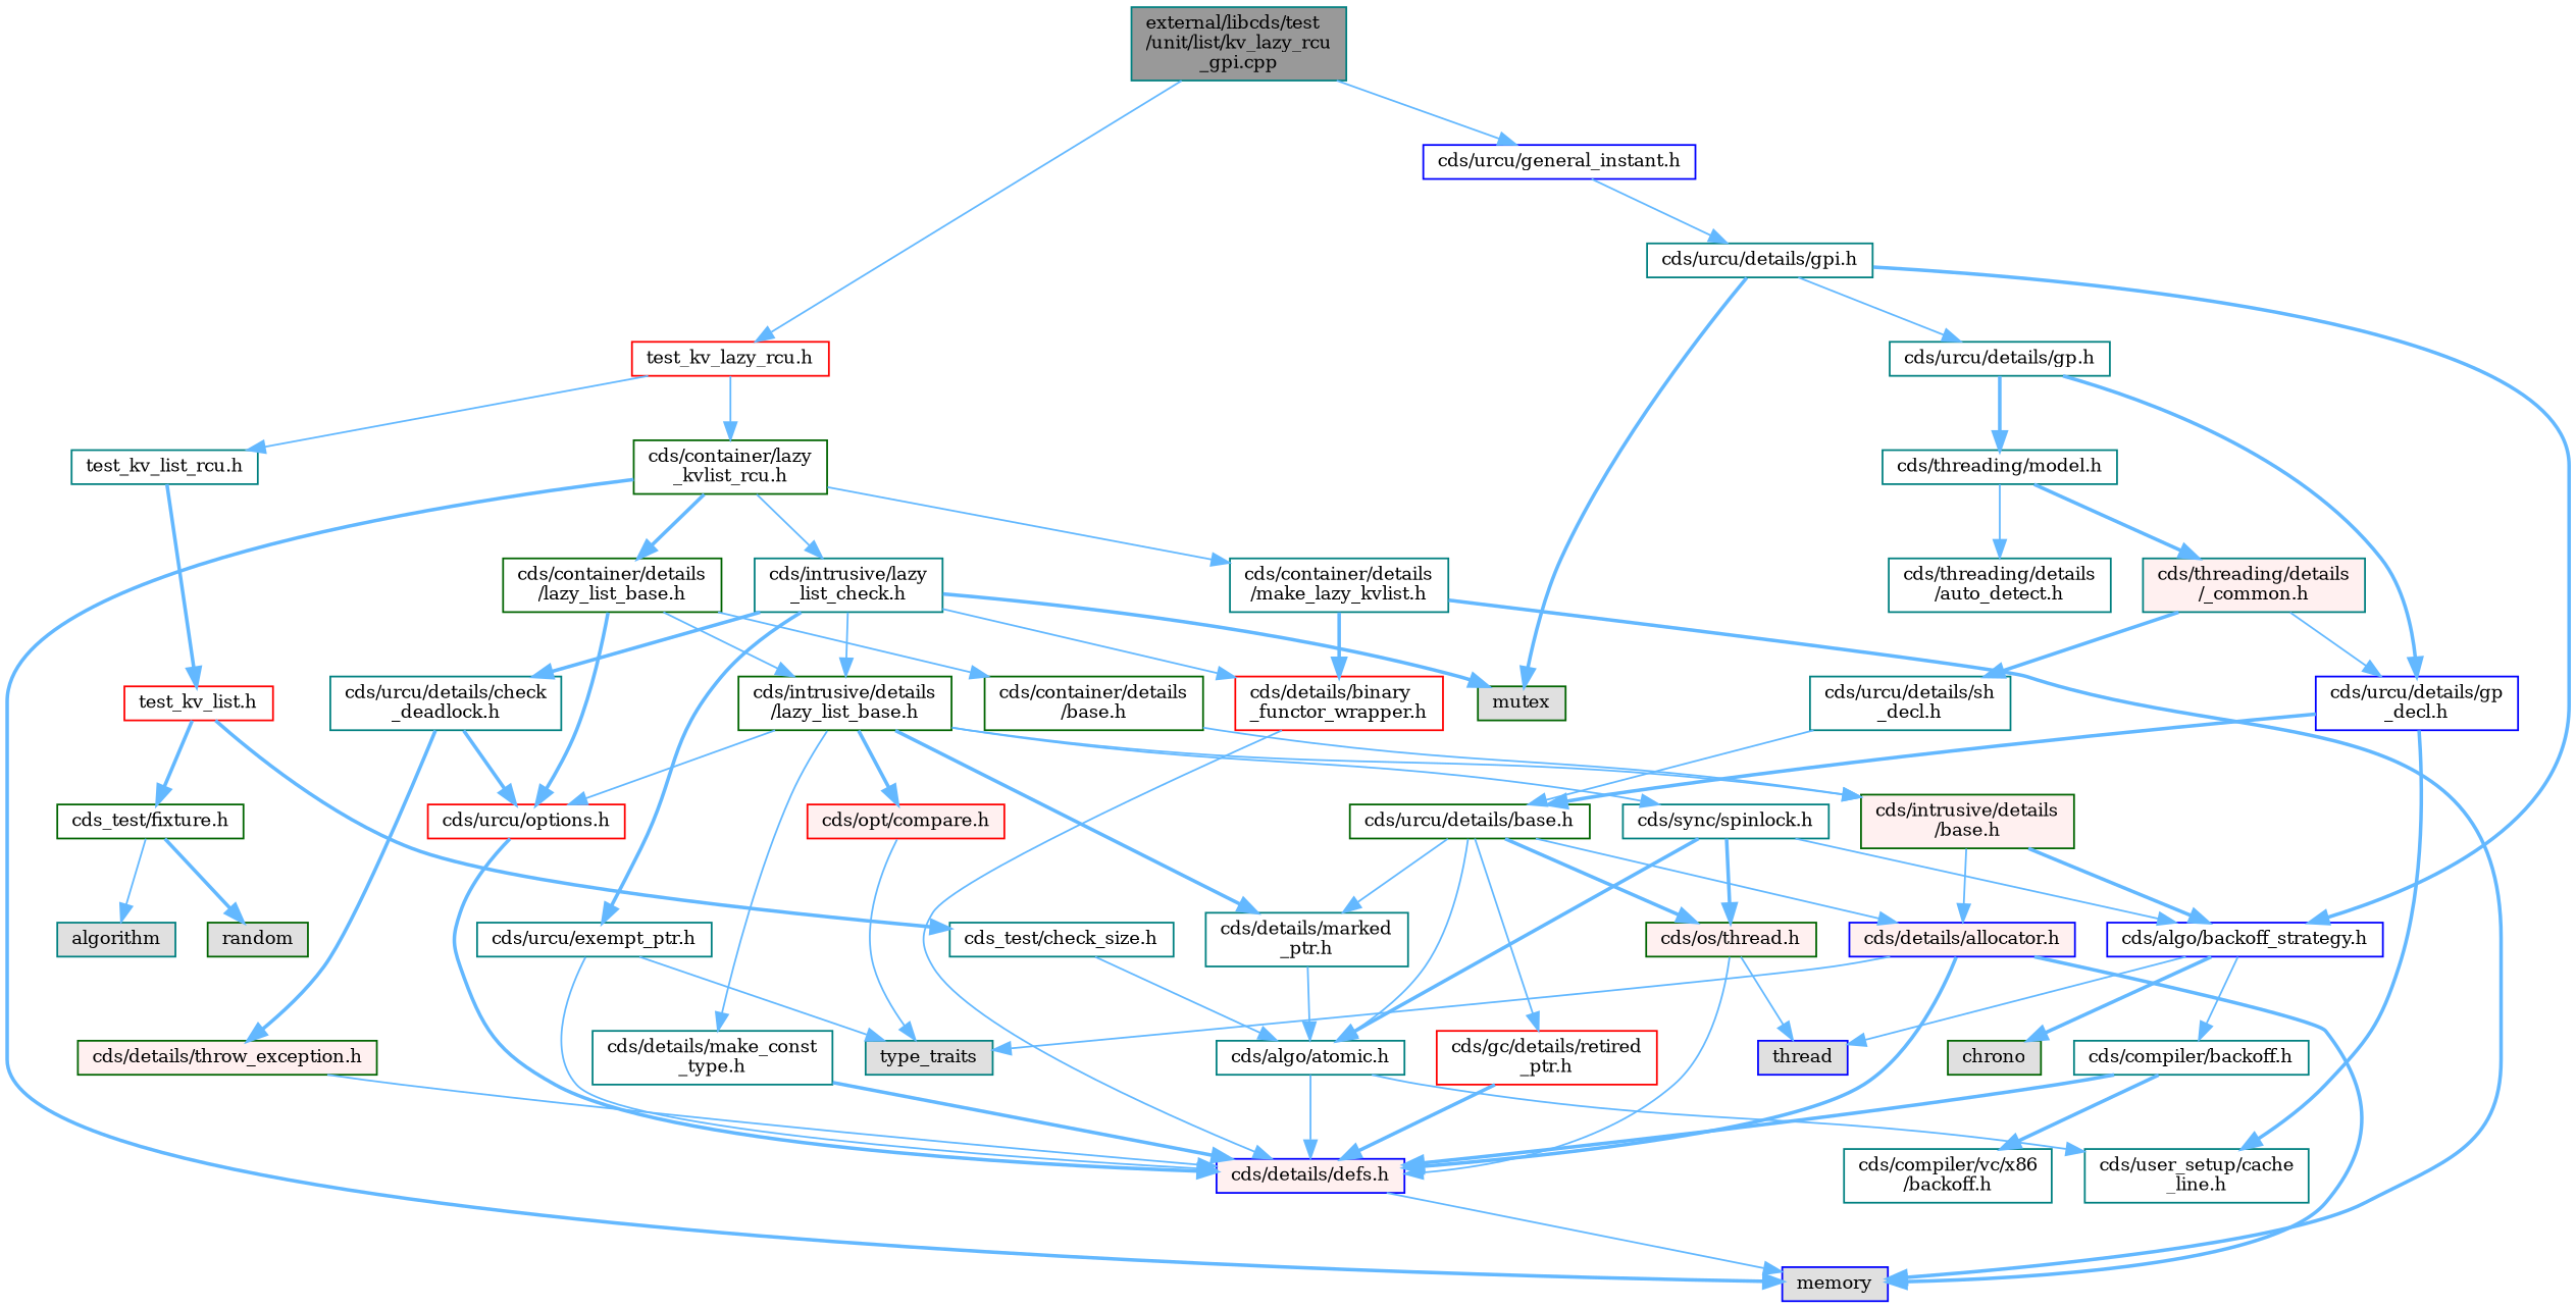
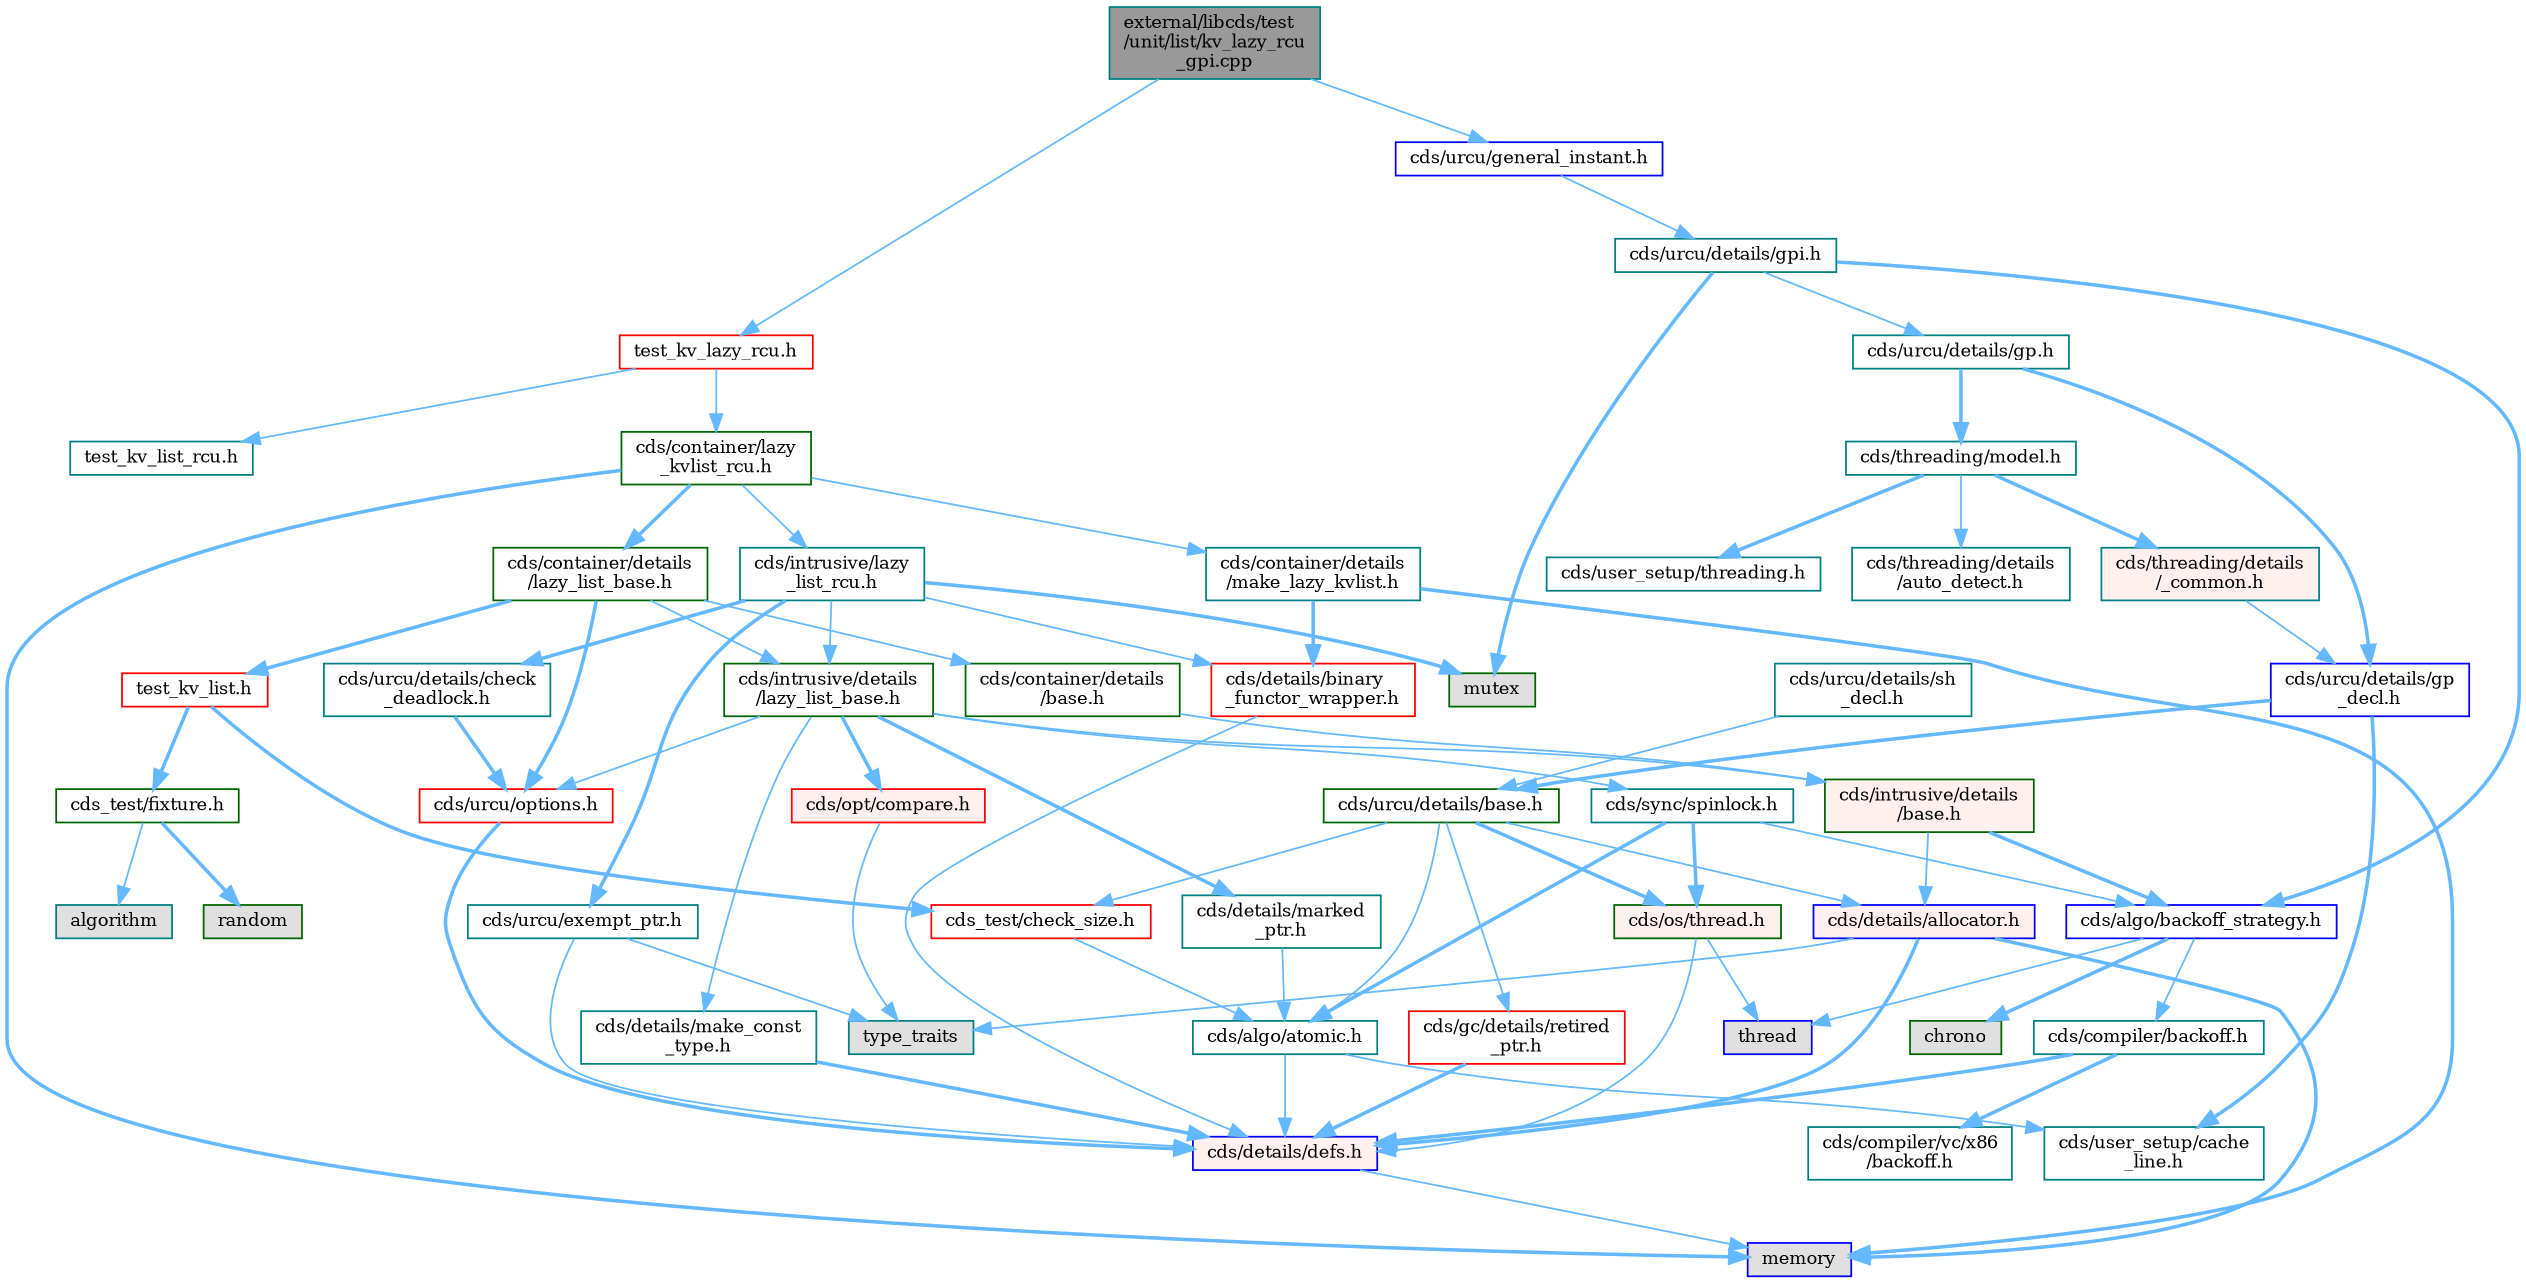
  digraph {
    fontname="DejaVu Serif"
    node [color=teal fillcolor=white fontname="DejaVu Serif" fontsize=10 shape=box style=filled]
    edge [color=steelblue1 fontname="DejaVu Serif" fontsize=10 labelfontname=Helvetica labelfontsize=10 style=solid]
    n1 [fillcolor=grey60 fontcolor=black height=0.2 label="external/libcds/test\l/unit/list/kv_lazy_rcu\l_gpi.cpp" width=0.4]
    n2 [color=blue height=0.2 label="cds/urcu/general_instant.h" width=0.4]
    n3 [color=red height=0.2 label="test_kv_lazy_rcu.h" width=0.4]
    n4 [height=0.2 label="cds/urcu/details/gpi.h" width=0.4]
    n5 [height=0.2 label="test_kv_list_rcu.h" width=0.4]
    n6 [color=darkgreen height=0.2 label="cds/container/lazy\l_kvlist_rcu.h" width=0.4]
    n7 [color=darkgreen fillcolor="#E0E0E0" height=0.2 label=mutex width=0.4]
    n8 [height=0.2 label="cds/urcu/details/gp.h" width=0.4]
    n9 [color=blue height=0.2 label="cds/algo/backoff_strategy.h" width=0.4]
    n10 [color=blue height=0.2 label="cds/urcu/details/gp\l_decl.h" width=0.4]
    n11 [height=0.2 label="cds/threading/model.h" width=0.4]
    n12 [color=blue fillcolor="#E0E0E0" height=0.2 label=thread width=0.4]
    n13 [color=darkgreen fillcolor="#E0E0E0" height=0.2 label=chrono width=0.4]
    n14 [height=0.2 label="cds/compiler/backoff.h" width=0.4]
    n15 [color=darkgreen height=0.2 label="cds/urcu/details/base.h" width=0.4]
    n16 [height=0.2 label="cds/user_setup/cache\l_line.h" width=0.4]
    n17 [fillcolor="#FFF0F0" height=0.2 label="cds/threading/details\l/_common.h" width=0.4]
+   n18 [height=0.2 label="cds/user_setup/threading.h" width=0.4]
    n19 [height=0.2 label="cds/threading/details\l/auto_detect.h" width=0.4]
    n20 [height=0.2 label="cds/algo/atomic.h" width=0.4]
    n21 [color=red height=0.2 label="cds/gc/details/retired\l_ptr.h" width=0.4]
    n22 [color=blue fillcolor="#FFF0F0" height=0.2 label="cds/details/allocator.h" width=0.4]
    n23 [color=darkgreen fillcolor="#FFF0F0" height=0.2 label="cds/os/thread.h" width=0.4]
    n24 [height=0.2 label="cds/details/marked\l_ptr.h" width=0.4]
    n25 [color=blue fillcolor="#FFF0F0" height=0.2 label="cds/details/defs.h" width=0.4]
    n26 [color=blue fillcolor="#E0E0E0" height=0.2 label=memory width=0.4]
    n27 [fillcolor="#E0E0E0" height=0.2 label=type_traits width=0.4]
    n28 [height=0.2 label="cds/urcu/details/sh\l_decl.h" width=0.4]
    n29 [height=0.2 label="cds/compiler/vc/x86\l/backoff.h" width=0.4]
    n30 [color=red height=0.2 label="test_kv_list.h" width=0.4]
    n31 [color=darkgreen height=0.2 label="cds/container/details\l/lazy_list_base.h" width=0.4]
-   n32 [height=0.2 label="cds/intrusive/lazy\l_list_check.h" width=0.4]
+   n32 [height=0.2 label="cds/intrusive/lazy\l_list_rcu.h" width=0.4]
    n33 [height=0.2 label="cds/container/details\l/make_lazy_kvlist.h" width=0.4]
-   n34 [height=0.2 label="cds_test/check_size.h" width=0.4]
+   n34 [color=red height=0.2 label="cds_test/check_size.h" width=0.4]
    n35 [color=darkgreen height=0.2 label="cds_test/fixture.h" width=0.4]
    n36 [fillcolor="#E0E0E0" height=0.2 label=algorithm width=0.4]
    n37 [color=darkgreen fillcolor="#E0E0E0" height=0.2 label=random width=0.4]
    n38 [color=darkgreen height=0.2 label="cds/container/details\l/base.h" width=0.4]
    n39 [color=darkgreen height=0.2 label="cds/intrusive/details\l/lazy_list_base.h" width=0.4]
    n40 [color=red height=0.2 label="cds/urcu/options.h" width=0.4]
    n41 [height=0.2 label="cds/urcu/details/check\l_deadlock.h" width=0.4]
    n42 [color=red height=0.2 label="cds/details/binary\l_functor_wrapper.h" width=0.4]
    n43 [height=0.2 label="cds/urcu/exempt_ptr.h" width=0.4]
    n44 [color=darkgreen fillcolor="#FFF0F0" height=0.2 label="cds/intrusive/details\l/base.h" width=0.4]
    n45 [color=red fillcolor="#FFF0F0" height=0.2 label="cds/opt/compare.h" width=0.4]
    n46 [height=0.2 label="cds/details/make_const\l_type.h" width=0.4]
    n47 [height=0.2 label="cds/sync/spinlock.h" width=0.4]
-   n48 [color=darkgreen fillcolor="#FFF0F0" height=0.2 label="cds/details/throw_exception.h" width=0.4]
    n1 -> n2
    n1 -> n3
    n2 -> n4
    n3 -> n5
    n3 -> n6
    n4 -> n7 [style=bold]
    n4 -> n8
    n4 -> n9 [style=bold]
-   n5 -> n30 [style=bold]
+   n31 -> n30 [style=bold]
    n6 -> n26 [style=bold]
    n6 -> n31 [style=bold]
    n6 -> n32
    n6 -> n33
    n8 -> n10 [style=bold]
    n8 -> n11 [style=bold]
    n9 -> n12
    n9 -> n13 [style=bold]
    n9 -> n14
    n10 -> n15 [style=bold]
    n10 -> n16 [style=bold]
    n11 -> n17 [style=bold]
+   n11 -> n18 [style=bold]
    n11 -> n19
    n14 -> n25 [style=bold]
    n14 -> n29 [style=bold]
    n15 -> n20
    n15 -> n21
    n15 -> n22
    n15 -> n23 [style=bold]
-   n15 -> n24
+   n15 -> n34
    n17 -> n10
-   n17 -> n28 [style=bold]
    n20 -> n16
    n20 -> n25
    n21 -> n25 [style=bold]
    n22 -> n25 [style=bold]
    n22 -> n26 [style=bold]
    n22 -> n27
    n23 -> n12
    n23 -> n25
    n24 -> n20
    n25 -> n26
    n28 -> n15
    n30 -> n34 [style=bold]
    n30 -> n35 [style=bold]
    n31 -> n38
    n31 -> n39
    n31 -> n40 [style=bold]
    n32 -> n7 [style=bold]
    n32 -> n39
    n32 -> n41 [style=bold]
    n32 -> n42
    n32 -> n43 [style=bold]
    n33 -> n26 [style=bold]
    n33 -> n42 [style=bold]
    n34 -> n20
    n35 -> n36
    n35 -> n37 [style=bold]
    n38 -> n44
    n39 -> n24 [style=bold]
    n39 -> n40
    n39 -> n44
    n39 -> n45 [style=bold]
    n39 -> n46
    n39 -> n47
    n40 -> n25 [style=bold]
    n41 -> n40 [style=bold]
-   n41 -> n48 [style=bold]
    n42 -> n25
    n43 -> n25
    n43 -> n27
    n44 -> n9 [style=bold]
    n44 -> n22
    n45 -> n27
    n46 -> n25 [style=bold]
    n47 -> n9
    n47 -> n20 [style=bold]
    n47 -> n23 [style=bold]
-   n48 -> n25
  }
